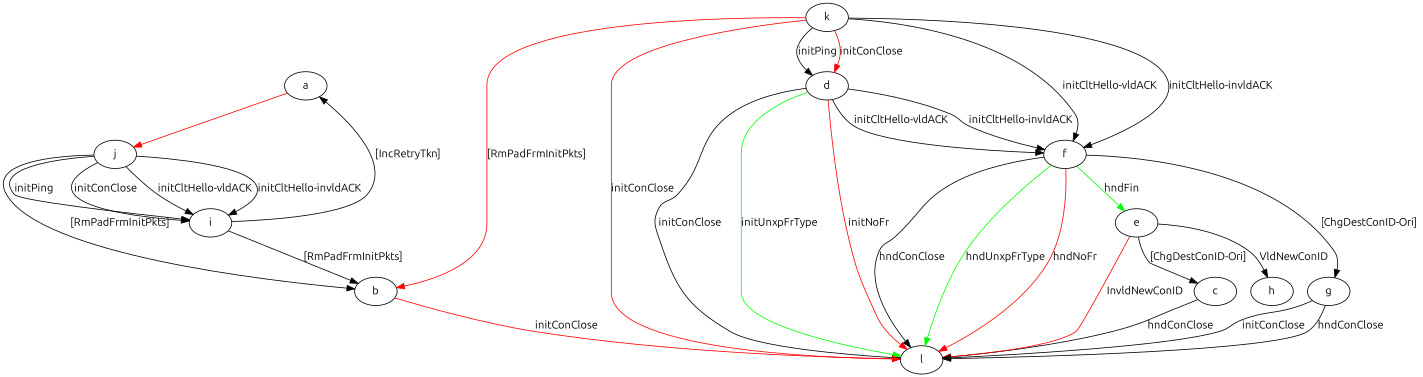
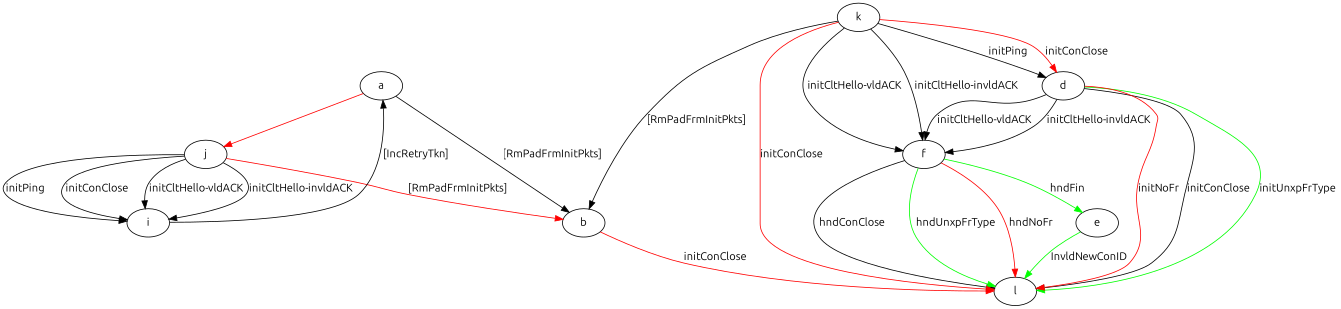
  digraph {
    fontname=Ubuntu
    node [fontname=Ubuntu]
    edge [fontname=Ubuntu]
    a
    j
    b
    i
    l
-   c
    d
    f
    e
-   g
-   h
    k
    a -> j [color=red]
-   j -> b [label="[RmPadFrmInitPkts] "]
+   j -> b [label="[RmPadFrmInitPkts] " color=red]
    j -> i [label="initPing "]
    j -> i [label="initConClose "]
    j -> i [label="initCltHello-vldACK "]
    j -> i [label="initCltHello-invldACK "]
    b -> l [color=red label="initConClose "]
    i -> a [label="[IncRetryTkn] "]
-   i -> b [label="[RmPadFrmInitPkts] "]
-   c -> l [label="hndConClose "]
+   a -> b [label="[RmPadFrmInitPkts] "]
    d -> l [label="initConClose "]
    d -> l [color=green label="initUnxpFrType "]
    d -> l [color=red label="initNoFr "]
    d -> f [label="initCltHello-vldACK "]
    d -> f [label="initCltHello-invldACK "]
    f -> l [label="hndConClose "]
    f -> l [color=green label="hndUnxpFrType "]
    f -> l [color=red label="hndNoFr "]
    f -> e [color=green label="hndFin "]
-   f -> g [label="[ChgDestConID-Ori] "]
-   e -> l [color=red label="InvldNewConID "]
-   e -> c [label="[ChgDestConID-Ori] "]
-   e -> h [label="VldNewConID "]
-   g -> l [label="initConClose "]
-   g -> l [label="hndConClose "]
-   k -> b [label="[RmPadFrmInitPkts] " color=red]
+   e -> l [color=green label="InvldNewConID "]
+   k -> b [label="[RmPadFrmInitPkts] "]
    k -> l [color=red label="initConClose "]
    k -> d [label="initPing "]
    k -> d [color=red label="initConClose "]
    k -> f [label="initCltHello-vldACK "]
    k -> f [label="initCltHello-invldACK "]
  }
